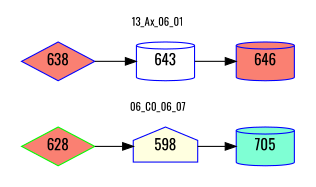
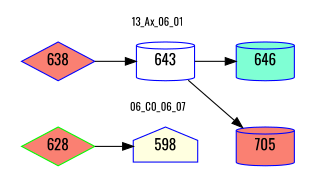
  digraph {
    fontname=Oswald
    rankdir=LR
    node [color=blue fillcolor=salmon fontname=Oswald shape=cylinder style=filled]
    edge [color=black fontname=Oswald]
    n1 [label=638 shape=diamond]
    n2 [fillcolor=white label=643]
-   n3 [label=646]
+   n3 [fillcolor=aquamarine label=646]
    n4 [color=green label=628 shape=diamond]
    n5 [fillcolor=lightyellow label=598 shape=house]
-   n6 [fillcolor=aquamarine label=705]
+   n6 [label=705]
    subgraph cluster_1 {
      color=white
      fontsize=10
      label="13_Ax_06_01"
      n1
      n2
      n3
    }
    subgraph cluster_2 {
      color=white
      fontsize=10
      label="06_C0_06_07"
      n4
      n5
      n6
    }
    n1 -> n2
    n2 -> n3
    n4 -> n5
-   n5 -> n6
+   n2 -> n6
  }
